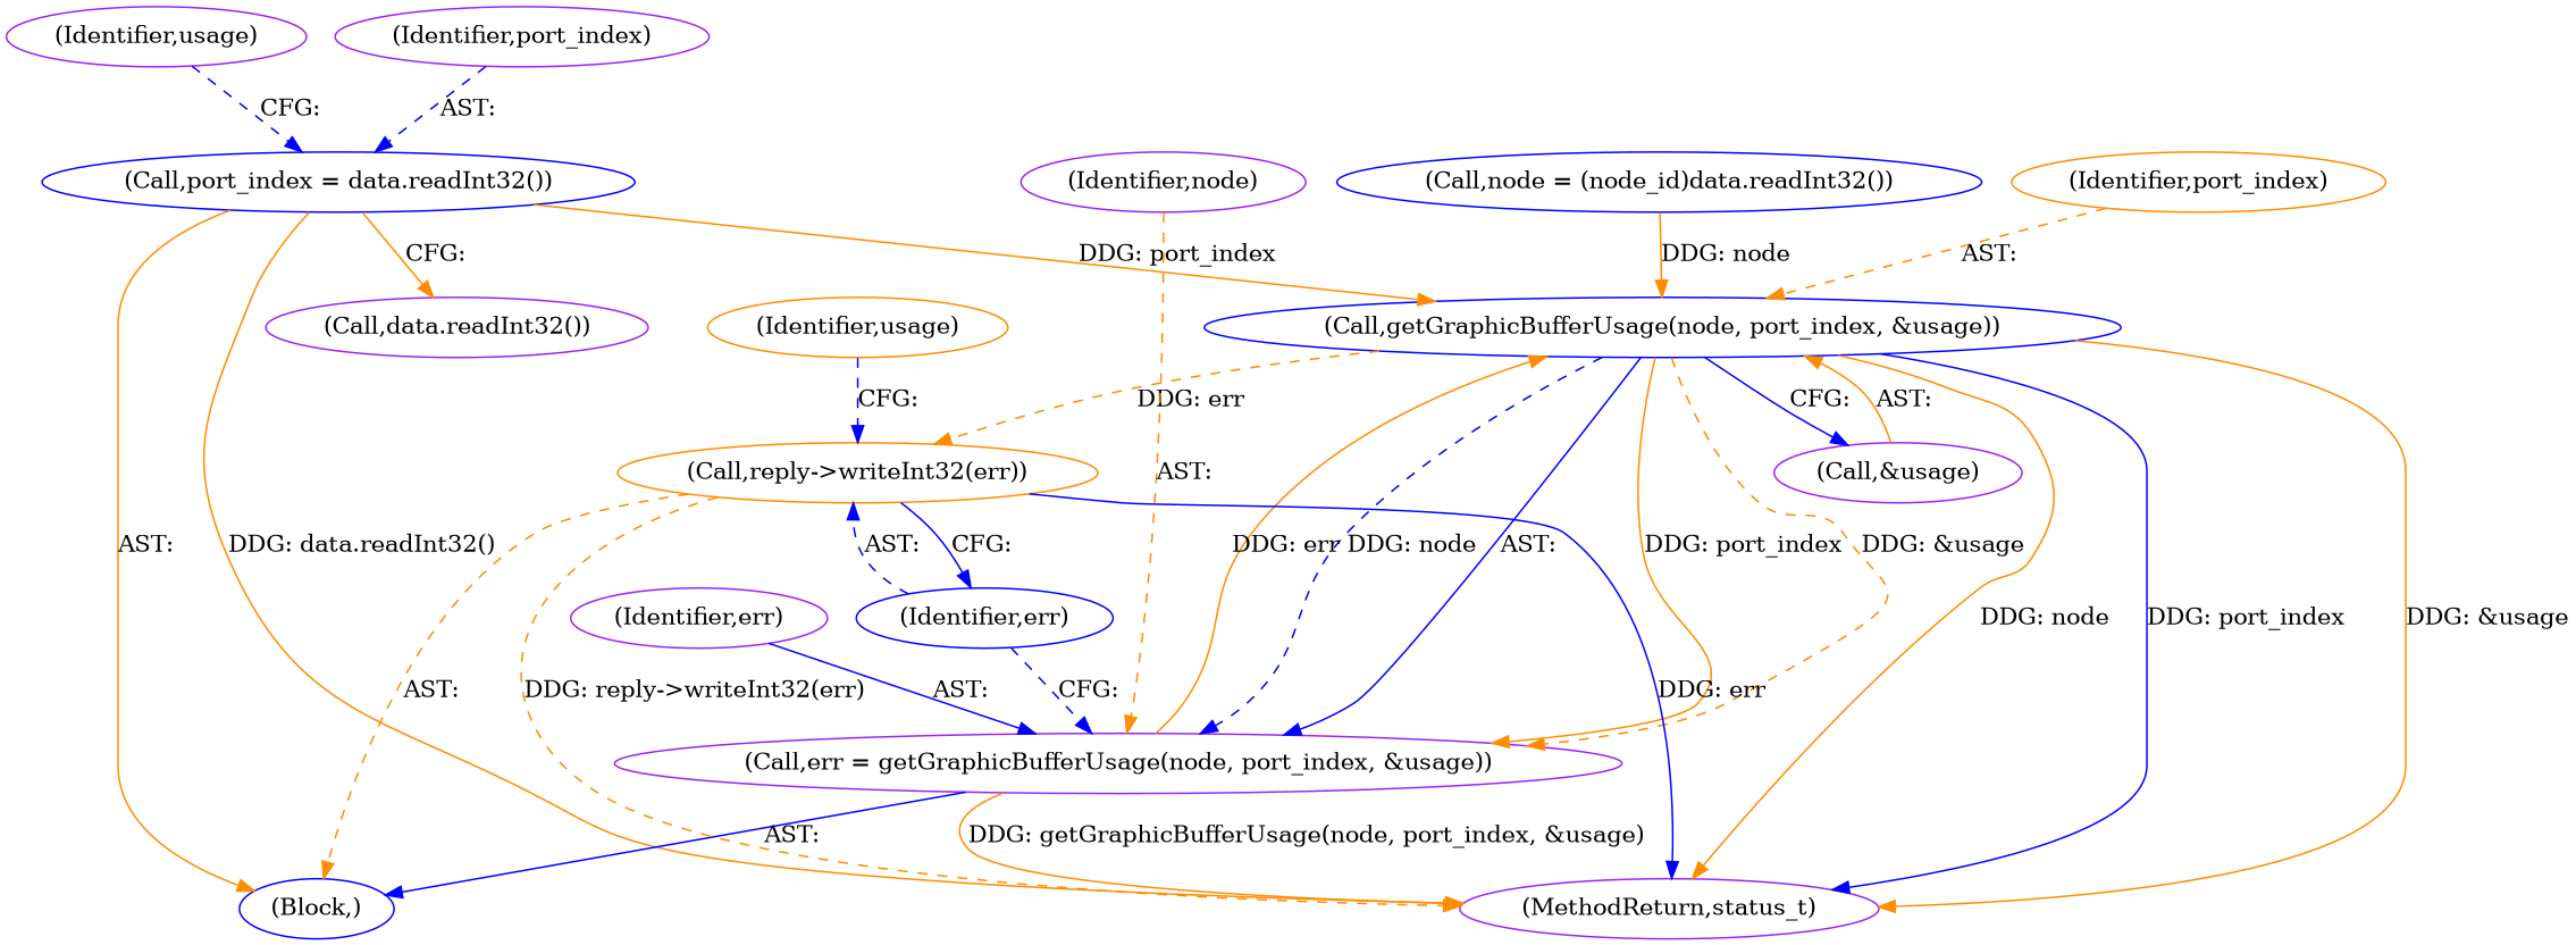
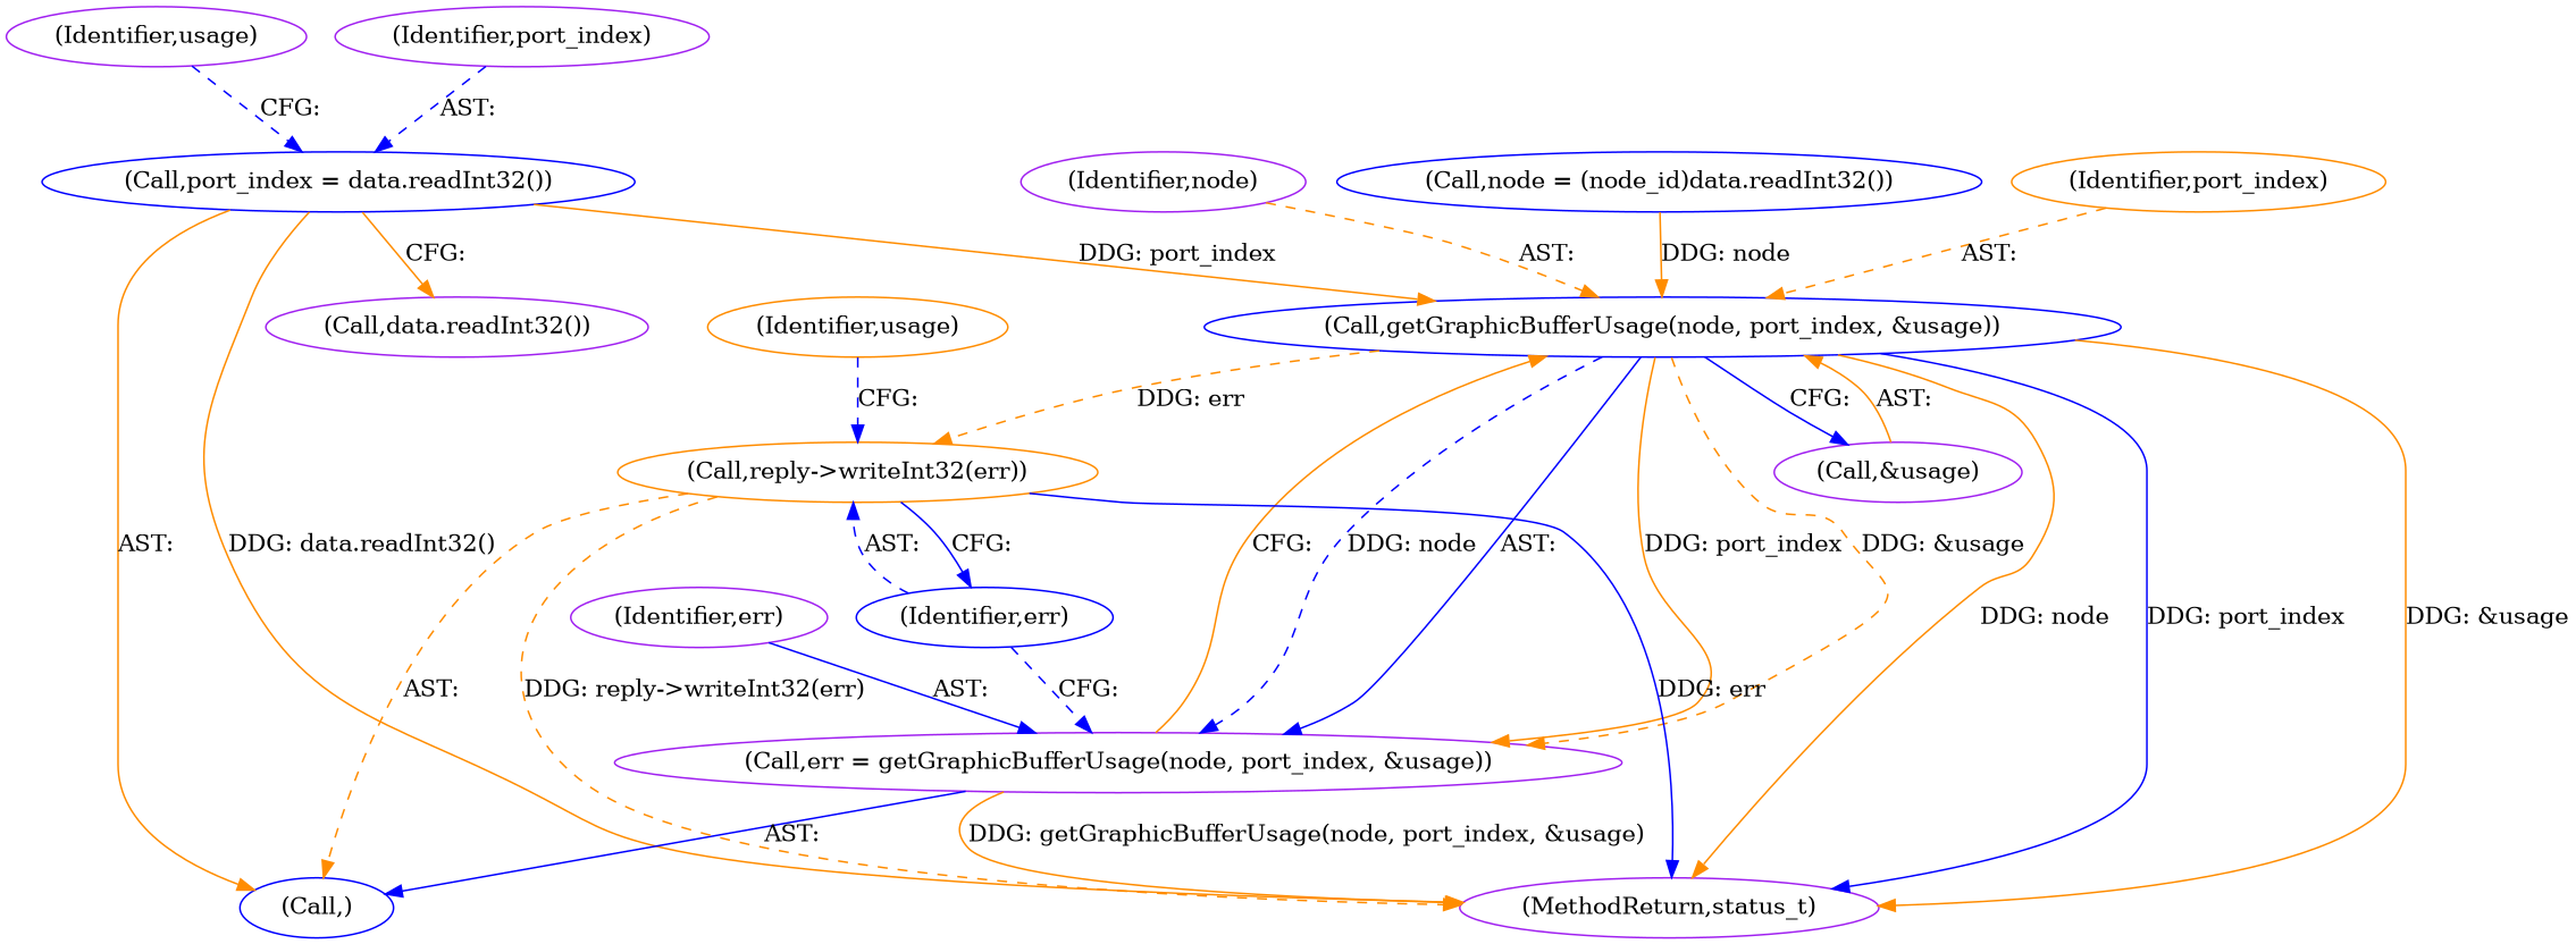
  digraph {
    node [color=purple]
    edge [color=darkorange style=solid]
    n1 [color=blue label="(Call,port_index = data.readInt32())"]
    n2 [color=blue label="(Call,getGraphicBufferUsage(node, port_index, &usage))"]
    n3 [label="(MethodReturn,status_t)"]
    n4 [label="(Call,data.readInt32())"]
-   n5 [color=blue label="(Block,)"]
+   n5 [color=blue label="(Call,)"]
    n6 [label="(Call,err = getGraphicBufferUsage(node, port_index, &usage))"]
    n7 [label="(Call,&usage)"]
    n8 [color=darkorange label="(Call,reply->writeInt32(err))"]
    n9 [color=blue label="(Identifier,err)"]
    n10 [label="(Identifier,usage)"]
    n11 [label="(Identifier,node)"]
    n12 [label="(Identifier,err)"]
    n13 [label="(Identifier,port_index)"]
    n14 [color=darkorange label="(Identifier,port_index)"]
    n15 [color=darkorange label="(Identifier,usage)"]
    n16 [color=blue label="(Call,node = (node_id)data.readInt32())"]
    n1 -> n2 [label="DDG: port_index"]
    n1 -> n3 [label="DDG: data.readInt32()"]
    n1 -> n4 [label="CFG: "]
    n1 -> n5 [label="AST: "]
    n2 -> n3 [label="DDG: node"]
    n2 -> n3 [color=blue label="DDG: port_index"]
    n2 -> n3 [label="DDG: &usage"]
    n2 -> n6 [color=blue label="AST: "]
    n2 -> n6 [color=blue label="DDG: node" style=dashed]
    n2 -> n6 [label="DDG: port_index"]
    n2 -> n6 [label="DDG: &usage" style=dashed]
    n2 -> n7 [color=blue label="CFG: "]
    n2 -> n8 [label="DDG: err" style=dashed]
-   n6 -> n2 [label="DDG: err"]
+   n6 -> n2 [label="CFG: "]
    n6 -> n3 [label="DDG: getGraphicBufferUsage(node, port_index, &usage)"]
    n6 -> n5 [color=blue label="AST: "]
    n7 -> n2 [label="AST: "]
    n8 -> n3 [label="DDG: reply->writeInt32(err)" style=dashed]
    n8 -> n3 [color=blue label="DDG: err"]
    n8 -> n5 [label="AST: " style=dashed]
    n8 -> n9 [color=blue label="CFG: "]
    n9 -> n6 [color=blue label="CFG: " style=dashed]
    n9 -> n8 [color=blue label="AST: " style=dashed]
    n10 -> n1 [color=blue label="CFG: " style=dashed]
-   n11 -> n6 [label="AST: " style=dashed]
+   n11 -> n2 [label="AST: " style=dashed]
    n12 -> n6 [color=blue label="AST: "]
    n13 -> n1 [color=blue label="AST: " style=dashed]
    n14 -> n2 [label="AST: " style=dashed]
    n15 -> n8 [color=blue label="CFG: " style=dashed]
    n16 -> n2 [label="DDG: node"]
  }
